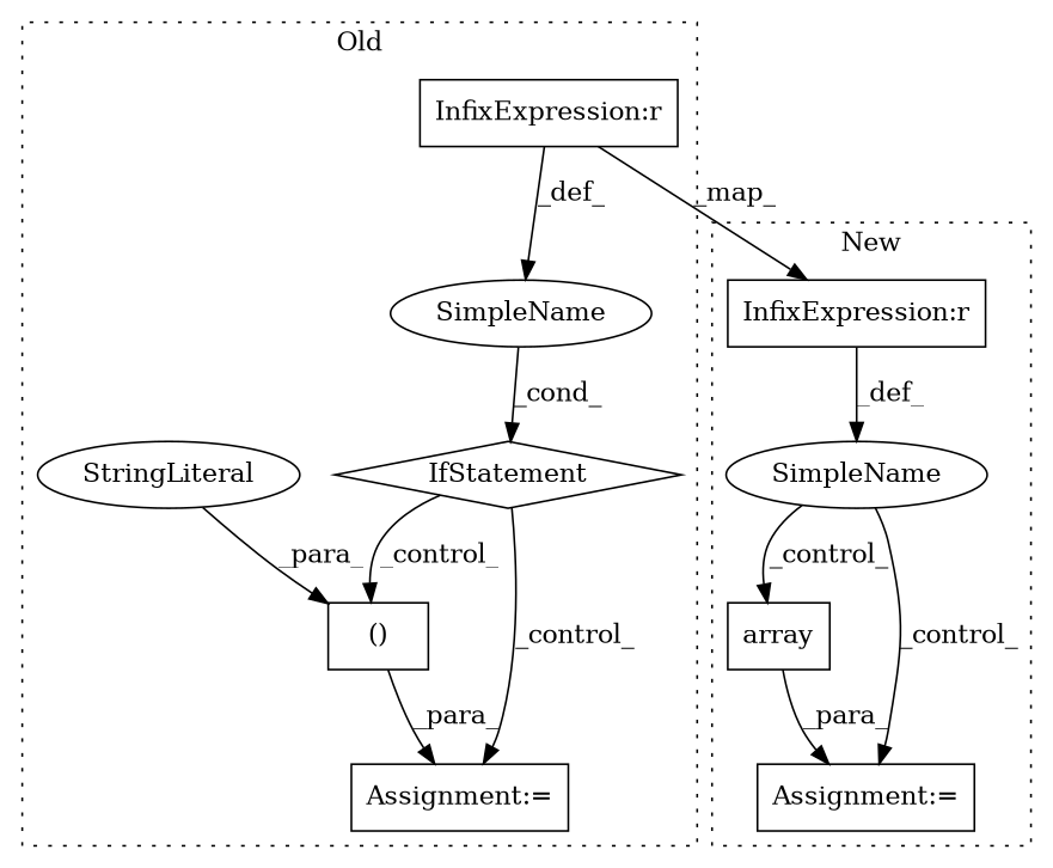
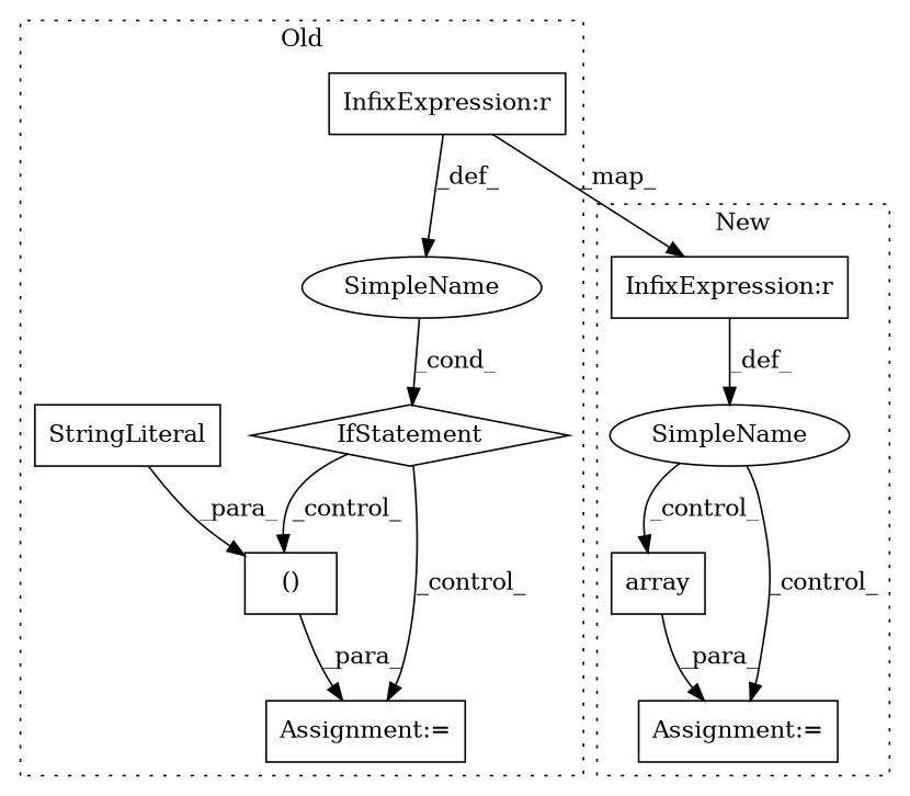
  digraph {
    node [a=7 shape=box]
    n1 [a=106 l=71 label="()" s=2916]
    n2 [l=1 label="Assignment:=" s=2891]
    n3 [a=42 label=SimpleName shape=ellipse]
    n4 [a=27 l=4 label="InfixExpression:r" s=2873]
    n5 [a=25 l="4,2" label=IfStatement s="2855,2878" shape=diamond]
-   n6 [a=45 l=16 label=StringLiteral s=2971 shape=ellipse]
+   n6 [a=45 l=16 label=StringLiteral s=2971]
    n7 [a=32 l="6,1" label=array s="2990,3016"]
    n8 [l=1 label="Assignment:=" s=2983]
    n9 [a=27 l=4 label="InfixExpression:r" s=2877]
    n10 [a=42 label=SimpleName shape=ellipse]
    subgraph cluster_1 {
      label=Old
      style=dotted
      n1
      n2
      n3
      n4
      n5
      n6
    }
    subgraph cluster_2 {
      label=New
      style=dotted
      n7
      n8
      n9
      n10
    }
    n1 -> n2 [label=_para_]
    n3 -> n5 [label=_cond_]
    n4 -> n3 [label=_def_]
    n4 -> n9 [label=_map_]
    n5 -> n1 [label=_control_]
    n5 -> n2 [label=_control_]
    n6 -> n1 [label=_para_]
    n7 -> n8 [label=_para_]
    n9 -> n10 [label=_def_]
    n10 -> n7 [label=_control_]
    n10 -> n8 [label=_control_]
  }
